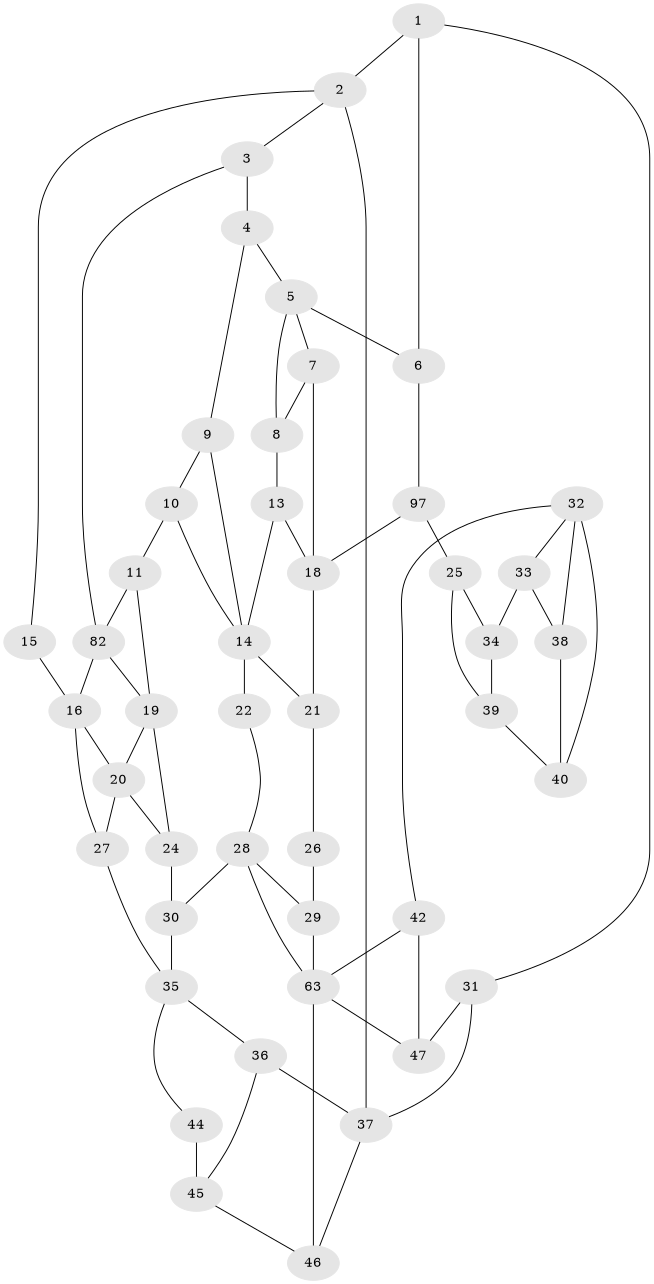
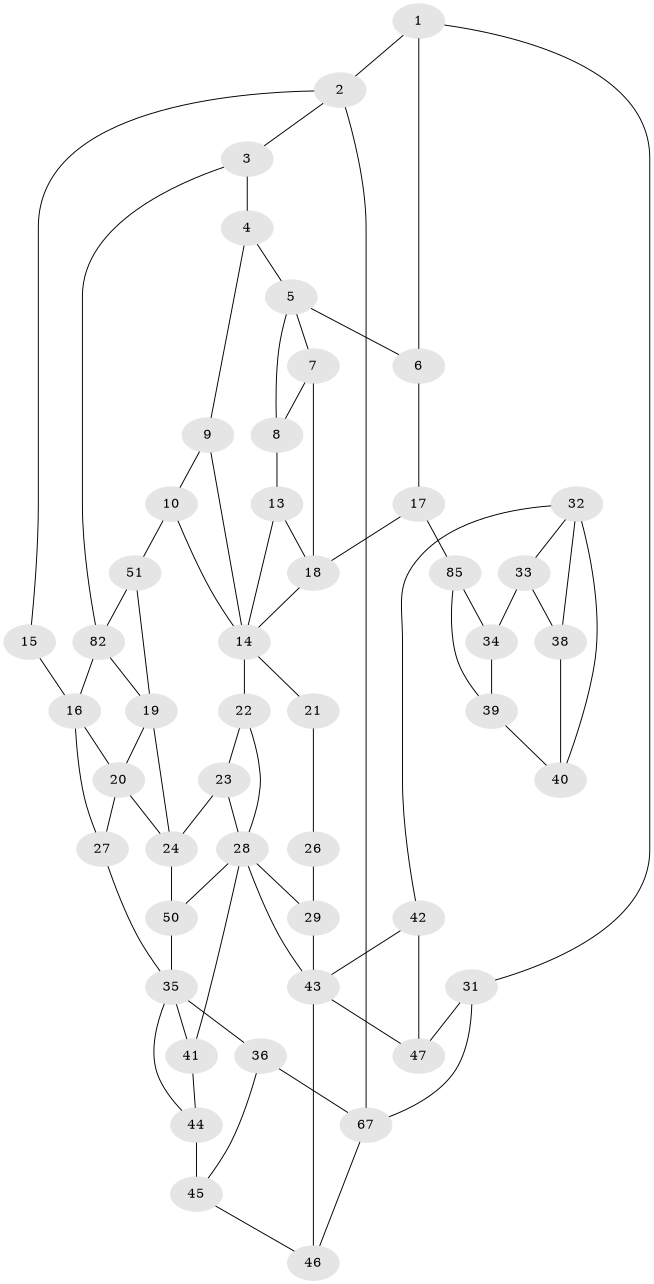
  graph {
    node [color=gray90 style=filled]
    edge [weight=1.0]
    1
    2
    6
    31
    3
    15
-   37
-   17 [label=97]
+   37 [label=67]
+   17
    47
    4
    n11 [label=82]
    16
    46
    5
    9
    19
    7
    8
    10
    14
    18
    13
-   25
+   25 [label=85]
    21
-   11
+   11 [label=51]
    22
    20
    24
    27
    26
+   23
    28
    35
    34
    39
-   30
+   30 [label=50]
    29
-   43 [label=63]
+   41
+   43
    40
    36
    44
    32
    33
    38
    42
    45
    1 -- 2
    1 -- 6 [weight=2.0]
    1 -- 31
    2 -- 3
    2 -- 15
    2 -- 37
    6 -- 17 [weight=2.0]
    31 -- 37
    31 -- 47
    3 -- 4
    3 -- n11
    15 -- 16 [weight=2.0]
    37 -- 46
    17 -- 18 [weight=2.0]
    17 -- 25 [weight=2.0]
    4 -- 5
    4 -- 9
    n11 -- 16 [weight=2.0]
    n11 -- 19
    16 -- 20
    16 -- 27
    5 -- 6
    5 -- 7
    5 -- 8
    9 -- 10
    9 -- 14
    19 -- 20
    19 -- 24 [weight=2.0]
    7 -- 8
    7 -- 18
    8 -- 13
    10 -- 14
    10 -- 11
    14 -- 21
    14 -- 22 [weight=2.0]
-   18 -- 21
+   18 -- 14
    13 -- 14
    13 -- 18
    25 -- 34
    25 -- 39
    21 -- 26
    11 -- n11
    11 -- 19 [weight=2.0]
+   22 -- 23
    22 -- 28
    20 -- 24
    20 -- 27
    24 -- 30
    27 -- 35
    26 -- 29
+   23 -- 24
+   23 -- 28
    28 -- 30
    28 -- 29
+   28 -- 41
    28 -- 43
+   35 -- 41 [weight=2.0]
    35 -- 36
    35 -- 44
    34 -- 39
    39 -- 40
    30 -- 35
    29 -- 43 [weight=2.0]
+   41 -- 44
    43 -- 47
    43 -- 46
    36 -- 37
    36 -- 45
    44 -- 45 [weight=4.0]
    32 -- 40
    32 -- 33
    32 -- 38 [weight=2.0]
    32 -- 42
    33 -- 34
    33 -- 38
    38 -- 40
    42 -- 47
    42 -- 43
    45 -- 46
  }
